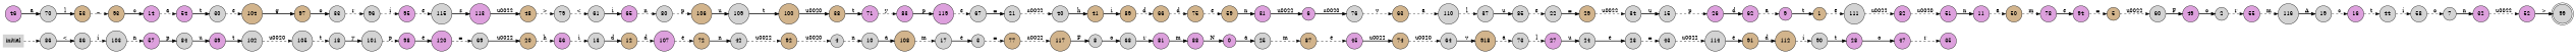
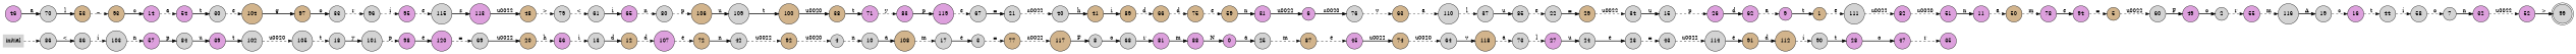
  digraph {
    rankdir=LR
    node [fillcolor=lightgrey shape=circle style=filled]
    edge [style=dashed]
    0 [fillcolor=plum]
    25
    87 [fillcolor=tan]
    45 [fillcolor=plum]
    1 [fillcolor=tan]
    111
    82 [fillcolor=plum]
    51 [fillcolor=plum]
    55 [fillcolor=plum]
    2
    116
    19
    77 [fillcolor=tan]
    3
    117 [fillcolor=tan]
    8
    4
    10
    108 [fillcolor=tan]
    17
    5 [fillcolor=tan]
    60
    49 [fillcolor=plum]
    6 [fillcolor=plum]
    76
    63 [fillcolor=tan]
    110
    32 [fillcolor=plum]
    7
    52 [fillcolor=plum]
    99 [shape=doublecircle]
    68
    81 [fillcolor=plum]
    88 [fillcolor=plum]
    9 [fillcolor=plum]
    11 [fillcolor=plum]
    50 [fillcolor=tan]
    78 [fillcolor=plum]
    94 [fillcolor=plum]
    12 [fillcolor=tan]
    107 [fillcolor=plum]
    72 [fillcolor=tan]
    42
    13
    14 [fillcolor=plum]
    54 [fillcolor=plum]
    30
    104 [fillcolor=tan]
    26 [fillcolor=plum]
    15
    62 [fillcolor=plum]
    16 [fillcolor=plum]
    44
    58
    18
    101
    98 [fillcolor=plum]
    120 [fillcolor=plum]
    20 [fillcolor=tan]
    56 [fillcolor=plum]
    21
    40
    41 [fillcolor=tan]
    89 [fillcolor=tan]
    29 [fillcolor=tan]
    22
    34
    23
    43
    114
    91 [fillcolor=tan]
    24
    74 [fillcolor=tan]
    27 [fillcolor=plum]
    28 [fillcolor=plum]
    47 [fillcolor=plum]
    35 [fillcolor=plum]
    97 [fillcolor=tan]
    33
    31 [fillcolor=plum]
    96
    95 [fillcolor=plum]
    115
    46 [fillcolor=plum]
    70
    53 [fillcolor=tan]
    36
    103
    57 [fillcolor=plum]
    84
    37
    85
    38 [fillcolor=tan]
    71 [fillcolor=plum]
    83 [fillcolor=plum]
    119 [fillcolor=plum]
    39 [fillcolor=plum]
    102
    105
    66 [fillcolor=tan]
    75 [fillcolor=tan]
    92 [fillcolor=tan]
    112 [fillcolor=tan]
    64
-   118 [fillcolor=tan label=918]
+   118 [fillcolor=tan]
    93 [fillcolor=tan]
    48 [fillcolor=tan]
    79
    61
    65 [fillcolor=plum]
    59 [fillcolor=tan]
    80
    106 [fillcolor=tan]
    73
    109
    67
    69
    100 [fillcolor=tan]
    86
    initial [shape=plaintext]
    90
    113 [fillcolor=plum]
    0 -> 25 [label=a style=bold]
    25 -> 87 [label=m]
    87 -> 45 [label=e]
    45 -> 74 [label="\u0022" style=bold]
    1 -> 111 [label=e]
    111 -> 82 [label="\u0022"]
    82 -> 51 [label="\u0020"]
    51 -> 11 [label=n style=bold]
    55 -> 116 [label=m]
    2 -> 55 [label=r]
    116 -> 19 [label=A style=bold]
    19 -> 16 [label=c]
    77 -> 117 [label="\u0022"]
    3 -> 77 [label="="]
    117 -> 8 [label=F style=bold]
    8 -> 68 [label=o style=bold]
    4 -> 10 [label=n]
    10 -> 108 [label=a style=bold]
    108 -> 17 [label=m]
    17 -> 3 [label=e style=bold]
    5 -> 60 [label="\u0022"]
    60 -> 49 [label=F style=bold]
    49 -> 2 [label=o style=bold]
    6 -> 76 [label="\u0020" style=bold]
    76 -> 63 [label=v]
    63 -> 110 [label=a]
    110 -> 37 [label=l]
    32 -> 52 [label="\u0022"]
    7 -> 32 [label=n style=bold]
    52 -> 99 [label=">" style=bold]
    68 -> 81 [label=r style=bold]
    81 -> 88 [label=m style=bold]
    88 -> 0 [label=N style=bold]
    9 -> 1 [label=t style=bold]
    11 -> 50 [label=a]
    50 -> 78 [label=m]
    78 -> 94 [label=e style=bold]
    94 -> 5 [label="="]
    12 -> 107 [label=d]
    107 -> 72 [label=e]
    72 -> 42 [label=n style=bold]
    42 -> 92 [label="\u0022"]
    13 -> 12 [label=d style=bold]
    14 -> 54 [label=a]
    54 -> 30 [label=t style=bold]
    30 -> 104 [label=e]
    104 -> 97 [label=g style=bold]
    26 -> 62 [label=d style=bold]
    15 -> 26 [label=p]
    62 -> 9 [label=a]
    16 -> 44 [label=t]
    44 -> 58 [label=i]
    58 -> 7 [label=o]
    18 -> 101 [label=y style=bold]
    101 -> 98 [label=p]
    98 -> 120 [label=e style=bold]
    120 -> 69 [label="="]
    20 -> 56 [label=h]
    56 -> 13 [label=i]
    21 -> 40 [label="\u0022"]
    40 -> 41 [label=h style=bold]
    41 -> 89 [label=i style=bold]
    89 -> 66 [label=d]
    29 -> 34 [label="\u0022"]
    22 -> 29 [label="=" style=bold]
    34 -> 15 [label=u style=bold]
    23 -> 43 [label="="]
    43 -> 114 [label="\u0022"]
    114 -> 91 [label=e style=bold]
    91 -> 112 [label=d style=bold]
    24 -> 23 [label=e style=bold]
    74 -> 64 [label="\u0020"]
    27 -> 24 [label=u style=bold]
    28 -> 47 [label=o style=bold]
    47 -> 35 [label=r]
    97 -> 33 [label=o style=bold]
    33 -> 96 [label=r]
    31 -> 6 [label="\u0022" style=bold]
    96 -> 95 [label=i]
    95 -> 115 [label=e]
    115 -> 113 [label=s style=bold]
    46 -> 70 [label=a style=bold]
    70 -> 53 [label=l style=bold]
    53 -> 93 [label=_]
    36 -> 103 [label=i]
    103 -> 57 [label=n]
    57 -> 84 [label=p style=bold]
    84 -> 39 [label=u style=bold]
    37 -> 85 [label=u style=bold]
    85 -> 22 [label=e]
    38 -> 71 [label=t style=bold]
    71 -> 83 [label=y]
    83 -> 119 [label=p style=bold]
    119 -> 67 [label=e]
    39 -> 102 [label=t style=bold]
    102 -> 105 [label="\u0020"]
    105 -> 18 [label=t]
    66 -> 75 [label=d]
    75 -> 59 [label=e]
    92 -> 4 [label="\u0020"]
    112 -> 90 [label=i]
    64 -> 118 [label=v style=bold]
    118 -> 73 [label=a]
    93 -> 14 [label=c style=bold]
    48 -> 79 [label=">"]
    79 -> 61 [label="<"]
    61 -> 65 [label=i style=bold]
    65 -> 80 [label=n]
    59 -> 31 [label=n style=bold]
    80 -> 106 [label=p]
    106 -> 109 [label=u style=bold]
    73 -> 27 [label=l]
    109 -> 100 [label=t style=bold]
    67 -> 21 [label="=" style=bold]
    69 -> 20 [label="\u0022" style=bold]
    100 -> 38 [label="\u0020" style=bold]
    86 -> 36 [label="<" style=bold]
    initial -> 86
    90 -> 28 [label=t style=bold]
    113 -> 48 [label="\u0022" style=bold]
  }
